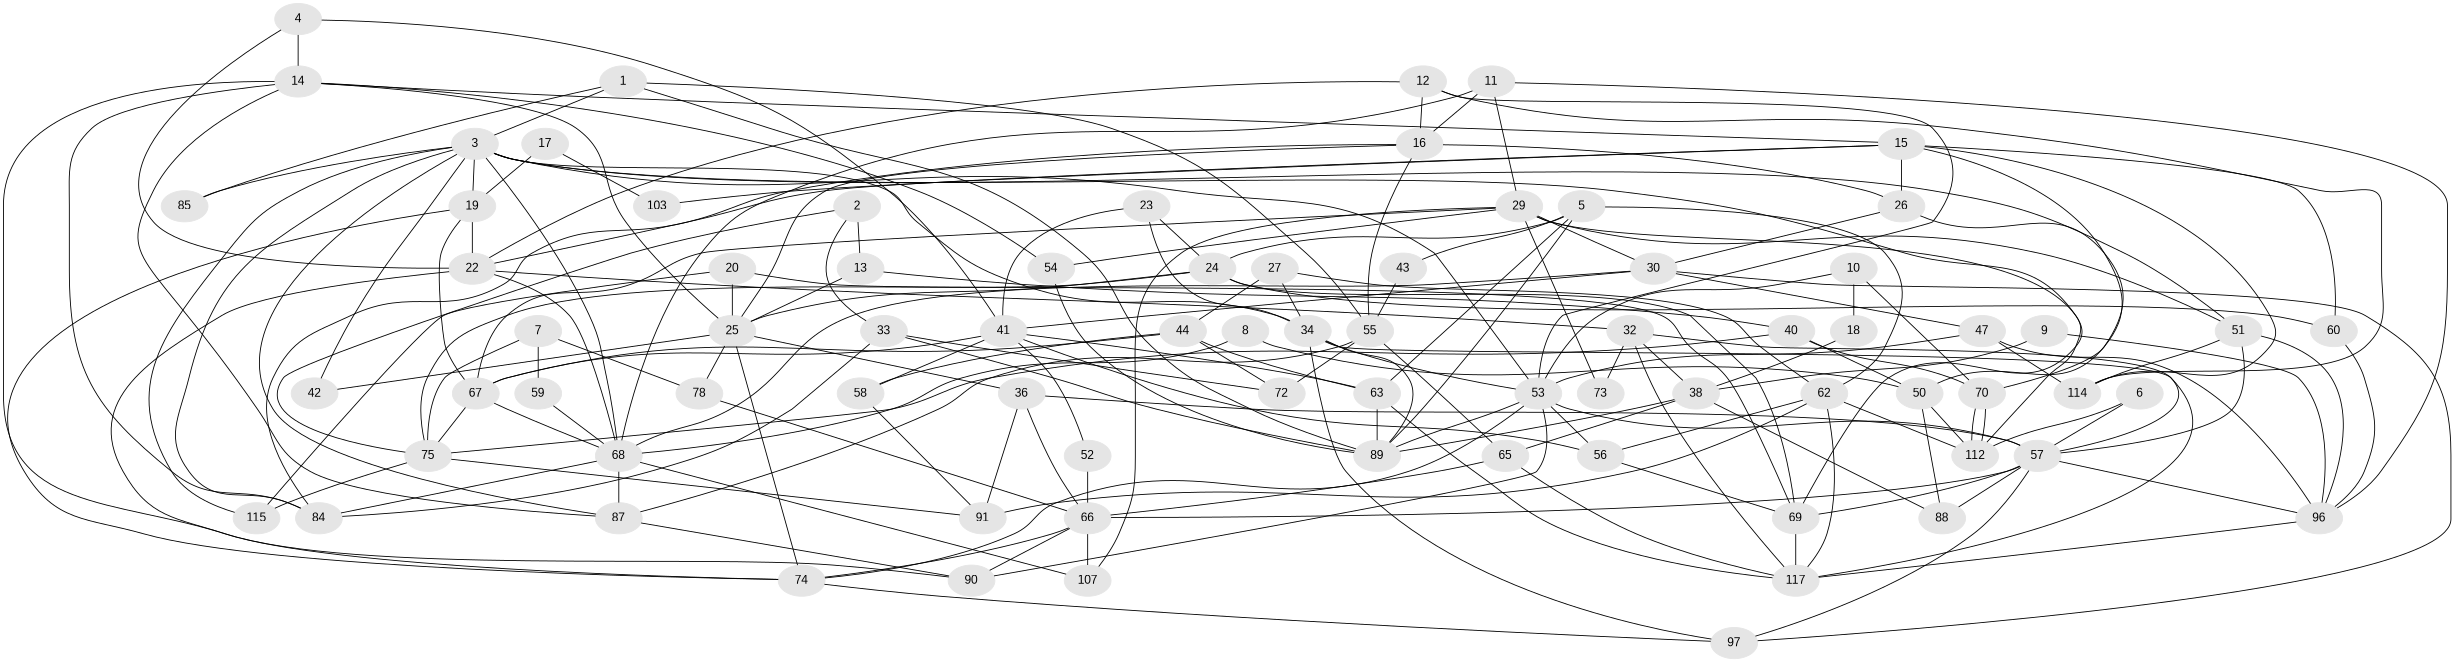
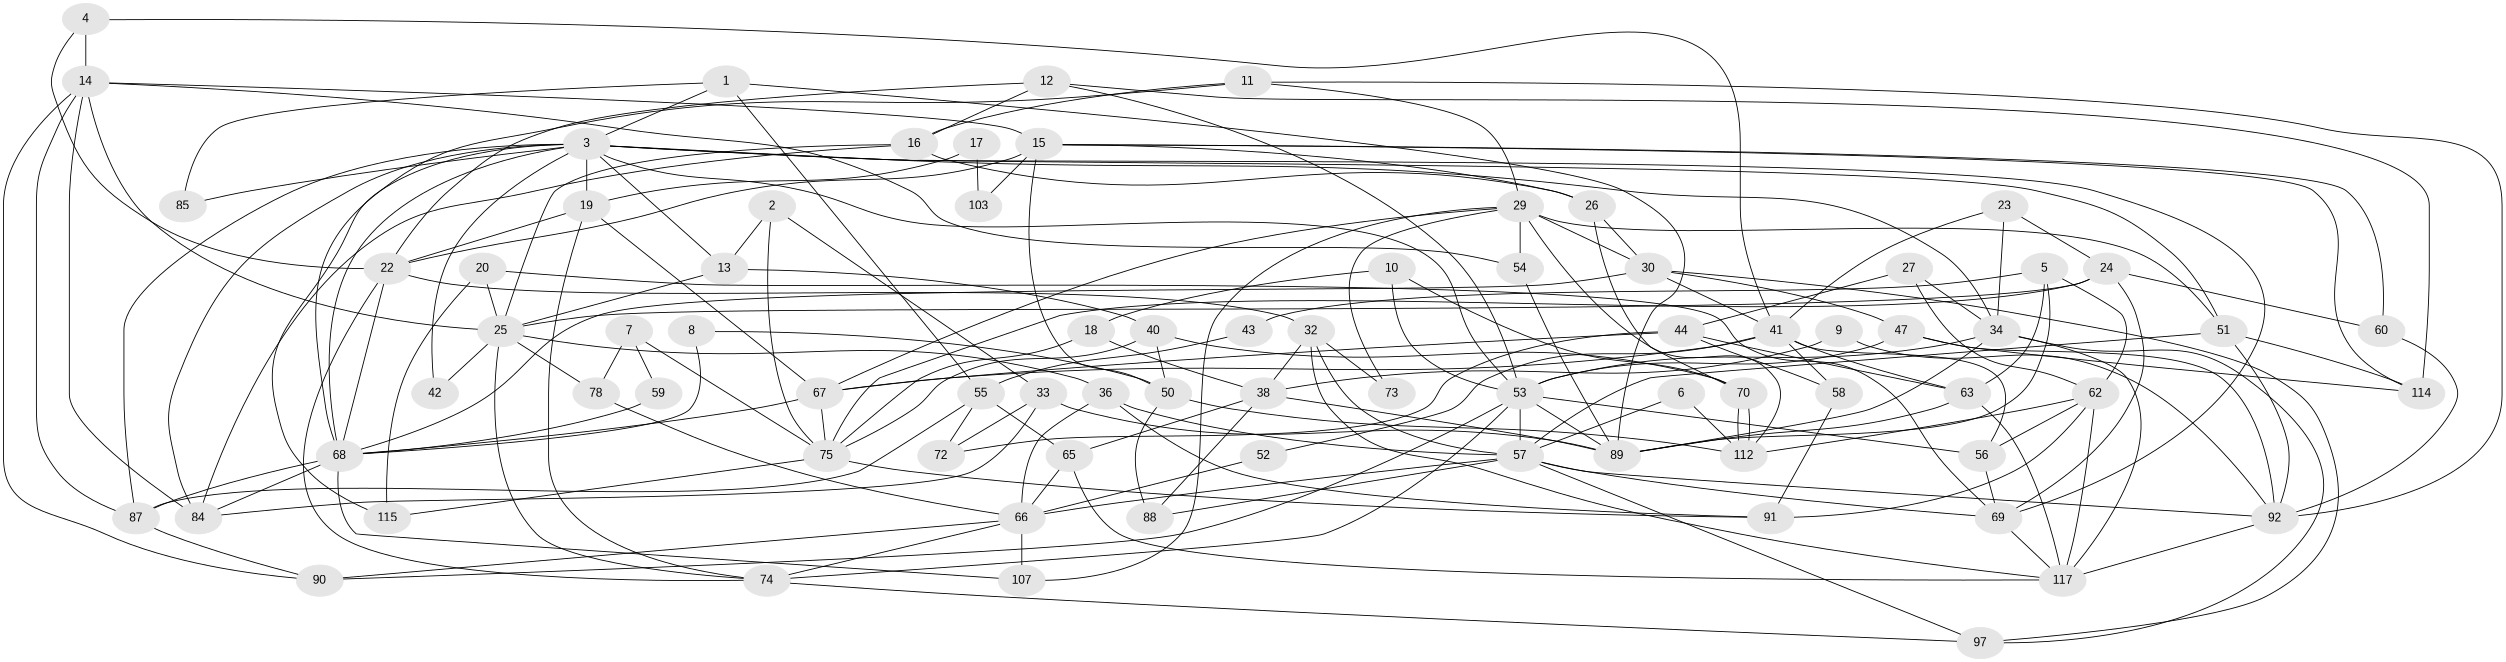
  graph {
    fontname="Liberation Sans"
    node [color=gray90 fontname="Liberation Sans" style=filled]
    edge [fontname="Liberation Sans"]
    3 [super="+81"]
    85
    13 [super="+95"]
    19 [super="+82"]
    34 [super="+45"]
    42
    51 [super="+86"]
    53 [super="+104"]
    68 [super="+106"]
    69 [super="+113"]
    84 [super="+96"]
    87
    115
    1
    55 [super="+101"]
    89 [super="+116"]
    72
    65 [super="+99"]
    25 [super="+111"]
    40
    2
    33
    75 [super="+100"]
    91
    22 [super="+37"]
    67 [super="+83"]
    74 [super="+109"]
    97
    117
    57 [super="+78"]
-   92 [super="+94" label=96]
+   92 [super="+94"]
    114
    90
    56
    107
    4 [super="+48"]
    14 [super="+49"]
    41 [super="+77"]
    15 [super="+71"]
    54
    32 [super="+93"]
    36 [super="+102"]
    66 [super="+80"]
    63 [super="+108"]
    58
    52
    24 [super="+35"]
    60
    5
    43
    62 [super="+98"]
    112
    88
    6
    7
    n56 [label=78]
    59
    8
    50 [super="+79"]
    38 [super="+39"]
    9
    10
    18
    70
    16 [super="+21"]
    26 [super="+61"]
    11
    29 [super="+31"]
    30 [super="+76"]
    73
    12 [super="+64"]
    17
    103
    20
    23
    47 [super="+110"]
    27
    44 [super="+105"]
    3 -- 85
+   3 -- 13
    3 -- 19
    3 -- 34
    3 -- 42
    3 -- 51
    3 -- 53
    3 -- 68
    3 -- 69
    3 -- 84
    3 -- 87
    3 -- 115
    13 -- 25
    13 -- 40
    19 -- 22
    19 -- 67
    19 -- 74
    34 -- 53
    34 -- 89
    34 -- 97
    34 -- 117
    51 -- 57
    51 -- 92
    51 -- 114
    53 -- 89
    53 -- 74
    53 -- 57 [weight=2]
    53 -- 90
    53 -- 56
    68 -- 84
    68 -- 87
    68 -- 107
    69 -- 117
    87 -- 90
    1 -- 3
    1 -- 85
    1 -- 55
    1 -- 89
    55 -- 87
    55 -- 72
    55 -- 65
    65 -- 117
    65 -- 66
    25 -- 42
    25 -- 74
    25 -- 36
    25 -- n56
    40 -- 75
    40 -- 50
    40 -- 70
    2 -- 13
    2 -- 33
    2 -- 75
    33 -- 84
    33 -- 89
    33 -- 72
    75 -- 115
    75 -- 91
    22 -- 68
    22 -- 74
    22 -- 32
    67 -- 68
    67 -- 75
    74 -- 97
    57 -- 69
    57 -- 97
    57 -- 92
    57 -- 66
    57 -- 88
    92 -- 117
    56 -- 69
    4 -- 22
    4 -- 14
    4 -- 41
    14 -- 84
    14 -- 87
    14 -- 25
    14 -- 90
    14 -- 15
    14 -- 54
    41 -- 67 [weight=2]
    41 -- 56
    41 -- 63
    41 -- 58
    41 -- 52
    15 -- 22
    15 -- 114
    15 -- 60
    15 -- 50
    15 -- 26
    15 -- 103
    54 -- 89
    32 -- 117
    32 -- 57
    32 -- 38
    32 -- 73
    36 -- 91
    36 -- 57
    36 -- 66
    66 -- 74
    66 -- 90
    66 -- 107
    63 -- 89
    63 -- 117
    58 -- 91
    52 -- 66
    24 -- 69
    24 -- 25
    24 -- 75
    24 -- 60
    60 -- 92
    5 -- 89
    5 -- 63
-   5 -- 24
    5 -- 43
    5 -- 62
    43 -- 55
    62 -- 91
    62 -- 117
    62 -- 56
    62 -- 112
    6 -- 57
    6 -- 112
    7 -- 75
    7 -- n56
    7 -- 59
    n56 -- 66
    59 -- 68
    8 -- 68
    8 -- 50
    50 -- 112
    50 -- 88
    38 -- 89
    38 -- 65
    38 -- 88
    9 -- 92
    9 -- 38
    10 -- 53
    10 -- 18
    10 -- 70
+   18 -- 75
    18 -- 38
    70 -- 112
    70 -- 112
    16 -- 84
-   16 -- 55
    16 -- 25
    16 -- 26
    26 -- 70
    26 -- 30
    11 -- 68
    11 -- 92
    11 -- 16
    11 -- 29
    29 -- 51
    29 -- 67
    29 -- 107
    29 -- 54
    29 -- 112
    29 -- 30
    29 -- 73
    30 -- 68
    30 -- 97
    30 -- 41
    30 -- 47
    12 -- 53
    12 -- 22
    12 -- 114
    12 -- 16
    17 -- 19
    17 -- 103
    20 -- 69
    20 -- 115
    20 -- 25
    23 -- 34
    23 -- 41
    23 -- 24
    47 -- 53
    47 -- 92
    47 -- 114
    27 -- 34
    27 -- 62
    27 -- 44
    44 -- 72
    44 -- 67
    44 -- 63
    44 -- 58
  }
